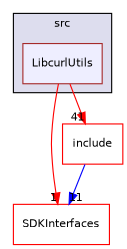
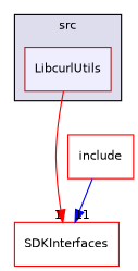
  digraph {
    compound=true
    node [color=red fillcolor=white fontname=Helvetica fontsize=10 shape=box style=filled]
    edge [color=red labeldistance=1.5 labelfontname=Helvetica labelfontsize=10]
    n1 [color=brown fillcolor="#eeeeff" label=LibcurlUtils pencolor=black]
    n2 [label=SDKInterfaces]
    n3 [label=include]
    subgraph cluster_1 {
      bgcolor="#ddddee"
      fontname=Helvetica
      fontsize=10
      label=src
      pencolor=black
      n1
    }
    n1 -> n2 [headlabel=1]
-   n1 -> n3 [headlabel=41]
    n3 -> n2 [color=blue headlabel=11]
  }
